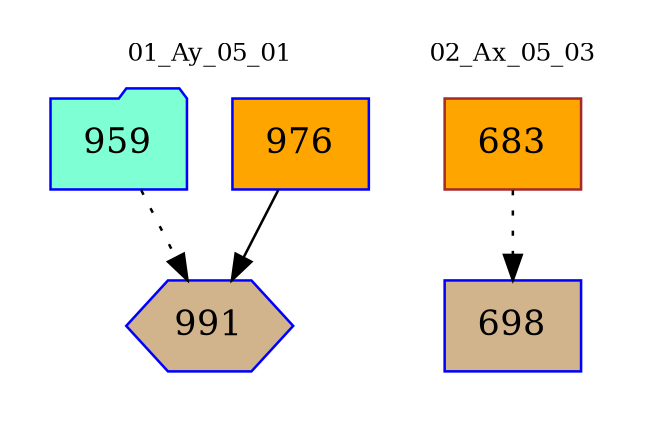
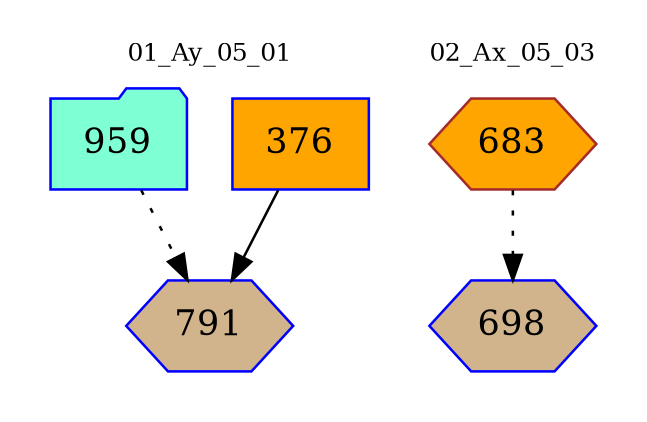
  digraph {
    node [color=blue fillcolor=orange shape=box style=filled]
    edge [color=black style=dotted]
-   n1 [label=976]
+   n1 [label=376]
    n2 [fillcolor=aquamarine label=959 shape=folder]
-   n3 [fillcolor=tan label=991 shape=hexagon]
-   n4 [color=brown label=683]
-   n5 [fillcolor=tan label=698]
+   n3 [fillcolor=tan label=791 shape=hexagon]
+   n4 [color=brown label=683 shape=hexagon]
+   n5 [fillcolor=tan label=698 shape=hexagon]
    subgraph cluster_1 {
      color=white
      fontsize=10
      label="01_Ay_05_01"
      n1
      n2
      n3
    }
    subgraph cluster_2 {
      color=white
      fontsize=10
      label="02_Ax_05_03"
      n4
      n5
    }
    n1 -> n3 [style=solid]
    n2 -> n3
    n4 -> n5
  }
